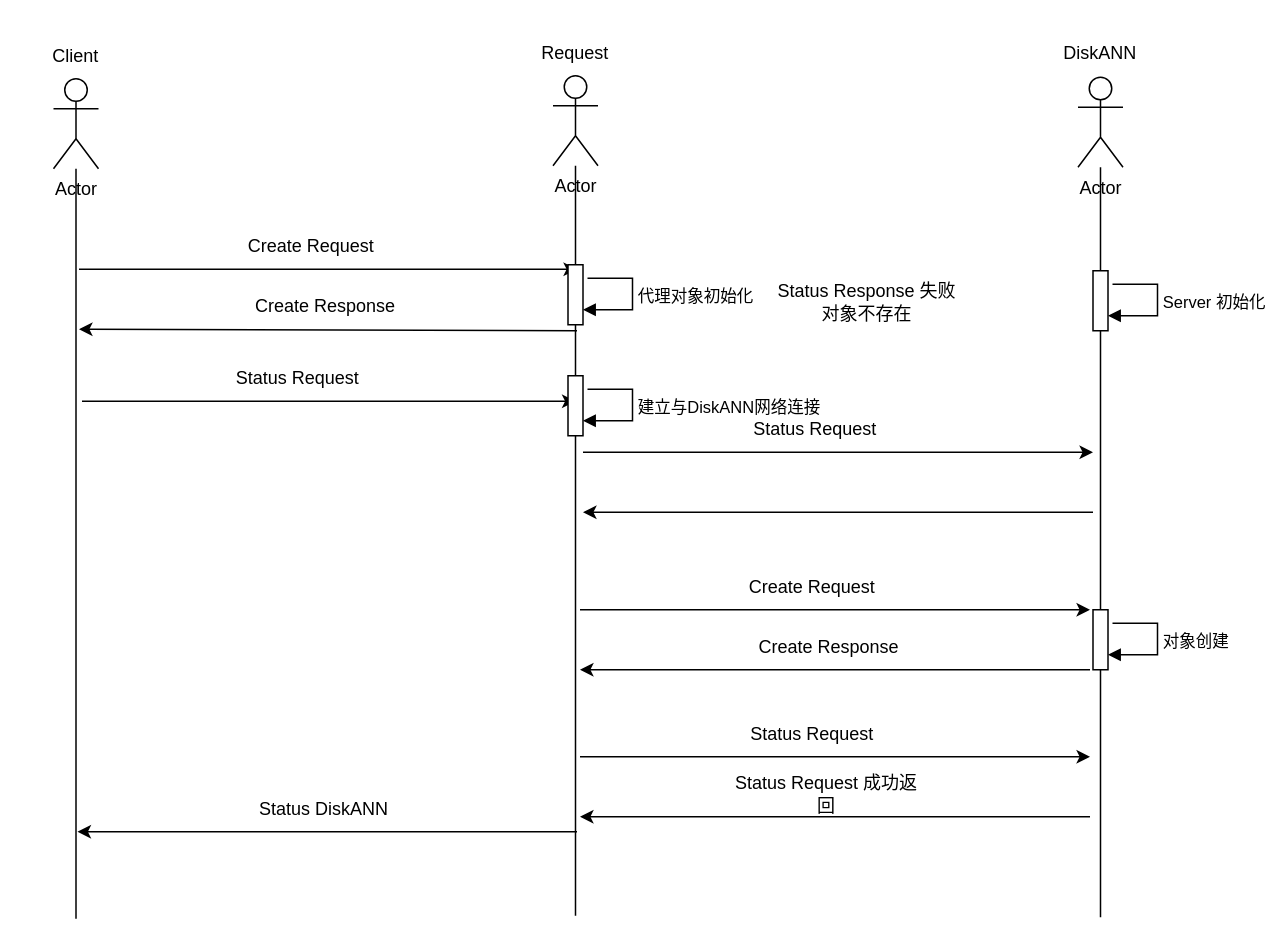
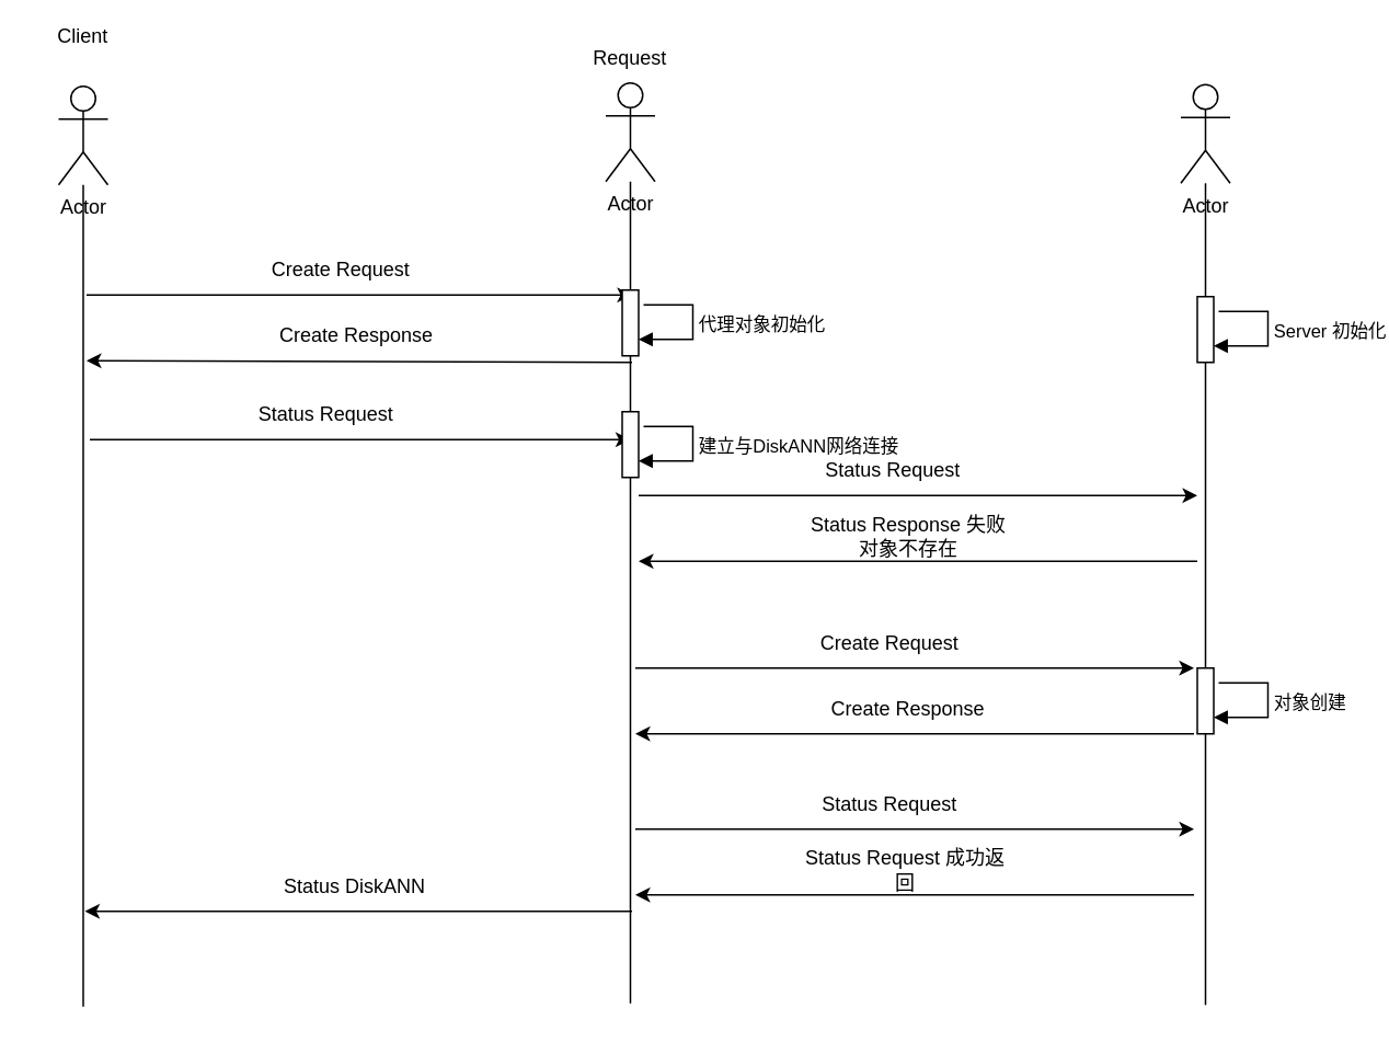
  <mxCell id="0" />
  <mxCell id="1" parent="0" />
  <mxCell id="2" value="Actor" style="shape=umlActor;verticalLabelPosition=bottom;verticalAlign=top;html=1;outlineConnect=0;" parent="1" vertex="1"><mxGeometry x="368" y="50" width="30" height="60" as="geometry" /></mxCell>
  <mxCell id="3" value="" style="endArrow=none;html=1;" parent="1" edge="1"><mxGeometry width="50" height="50" relative="1" as="geometry"><mxPoint x="383" y="610" as="sourcePoint" /><mxPoint x="383" y="110" as="targetPoint" /></mxGeometry></mxCell>
  <mxCell id="4" value="Actor" style="shape=umlActor;verticalLabelPosition=bottom;verticalAlign=top;html=1;outlineConnect=0;" parent="1" vertex="1"><mxGeometry x="718" y="51" width="30" height="60" as="geometry" /></mxCell>
  <mxCell id="5" value="" style="endArrow=none;html=1;" parent="1" edge="1"><mxGeometry width="50" height="50" relative="1" as="geometry"><mxPoint x="733" y="611" as="sourcePoint" /><mxPoint x="733" y="111" as="targetPoint" /></mxGeometry></mxCell>
  <mxCell id="6" value="Request" style="text;html=1;strokeColor=none;fillColor=none;align=center;verticalAlign=middle;whiteSpace=wrap;rounded=0;" parent="1" vertex="1"><mxGeometry x="353" y="20" width="60" height="30" as="geometry" /></mxCell>
- <mxCell id="7" value="DiskANN" style="text;html=1;strokeColor=none;fillColor=none;align=center;verticalAlign=middle;whiteSpace=wrap;rounded=0;" parent="1" vertex="1"><mxGeometry x="703" y="20" width="60" height="30" as="geometry" /></mxCell>
  <mxCell id="8" value="" style="endArrow=classic;html=1;" parent="1" edge="1"><mxGeometry width="50" height="50" relative="1" as="geometry"><mxPoint x="388" y="301" as="sourcePoint" /><mxPoint x="728" y="301" as="targetPoint" /></mxGeometry></mxCell>
  <mxCell id="9" value="Status Request" style="text;html=1;strokeColor=none;fillColor=none;align=center;verticalAlign=middle;whiteSpace=wrap;rounded=0;" parent="1" vertex="1"><mxGeometry x="488" y="271" width="110" height="30" as="geometry" /></mxCell>
  <mxCell id="10" value="" style="endArrow=classic;html=1;" parent="1" edge="1"><mxGeometry width="50" height="50" relative="1" as="geometry"><mxPoint x="728" y="341" as="sourcePoint" /><mxPoint x="388" y="341" as="targetPoint" /></mxGeometry></mxCell>
- <mxCell id="11" value="Status Response 失败对象不存在" style="text;html=1;strokeColor=none;fillColor=none;align=center;verticalAlign=middle;whiteSpace=wrap;rounded=0;" parent="1" vertex="1"><mxGeometry x="512" y="186" width="131" height="30" as="geometry" /></mxCell>
+ <mxCell id="11" value="Status Response 失败对象不存在" style="text;html=1;strokeColor=none;fillColor=none;align=center;verticalAlign=middle;whiteSpace=wrap;rounded=0;" parent="1" vertex="1"><mxGeometry x="487" y="311" width="131" height="30" as="geometry" /></mxCell>
  <mxCell id="12" value="" style="endArrow=classic;html=1;" parent="1" edge="1"><mxGeometry width="50" height="50" relative="1" as="geometry"><mxPoint x="386" y="406" as="sourcePoint" /><mxPoint x="726" y="406" as="targetPoint" /></mxGeometry></mxCell>
  <mxCell id="13" value="Create Request" style="text;html=1;strokeColor=none;fillColor=none;align=center;verticalAlign=middle;whiteSpace=wrap;rounded=0;" parent="1" vertex="1"><mxGeometry x="486" y="376" width="110" height="30" as="geometry" /></mxCell>
  <mxCell id="14" value="" style="endArrow=classic;html=1;" parent="1" edge="1"><mxGeometry width="50" height="50" relative="1" as="geometry"><mxPoint x="726" y="446" as="sourcePoint" /><mxPoint x="386" y="446" as="targetPoint" /></mxGeometry></mxCell>
  <mxCell id="15" value="&amp;nbsp;Create Response" style="text;html=1;strokeColor=none;fillColor=none;align=center;verticalAlign=middle;whiteSpace=wrap;rounded=0;" parent="1" vertex="1"><mxGeometry x="485" y="416" width="131" height="30" as="geometry" /></mxCell>
  <mxCell id="16" value="" style="endArrow=classic;html=1;" parent="1" edge="1"><mxGeometry width="50" height="50" relative="1" as="geometry"><mxPoint x="386" y="504" as="sourcePoint" /><mxPoint x="726" y="504" as="targetPoint" /></mxGeometry></mxCell>
  <mxCell id="17" value="Status Request" style="text;html=1;strokeColor=none;fillColor=none;align=center;verticalAlign=middle;whiteSpace=wrap;rounded=0;" parent="1" vertex="1"><mxGeometry x="486" y="474" width="110" height="30" as="geometry" /></mxCell>
  <mxCell id="18" value="" style="endArrow=classic;html=1;" parent="1" edge="1"><mxGeometry width="50" height="50" relative="1" as="geometry"><mxPoint x="726" y="544" as="sourcePoint" /><mxPoint x="386" y="544" as="targetPoint" /></mxGeometry></mxCell>
  <mxCell id="19" value="Status Request 成功返回" style="text;html=1;strokeColor=none;fillColor=none;align=center;verticalAlign=middle;whiteSpace=wrap;rounded=0;" parent="1" vertex="1"><mxGeometry x="485" y="514" width="131" height="30" as="geometry" /></mxCell>
  <mxCell id="20" value="" style="html=1;points=[];perimeter=orthogonalPerimeter;" vertex="1" parent="1"><mxGeometry x="728" y="180" width="10" height="40" as="geometry" /></mxCell>
  <mxCell id="21" value="Server 初始化" style="edgeStyle=orthogonalEdgeStyle;html=1;align=left;spacingLeft=2;endArrow=block;rounded=0;entryX=1;entryY=0.75;entryDx=0;entryDy=0;entryPerimeter=0;" edge="1" target="20" parent="1"><mxGeometry relative="1" as="geometry"><mxPoint x="741" y="189" as="sourcePoint" /><Array as="points"><mxPoint x="771" y="189" /><mxPoint x="771" y="210" /></Array><mxPoint x="746" y="209" as="targetPoint" /></mxGeometry></mxCell>
  <mxCell id="22" value="Actor" style="shape=umlActor;verticalLabelPosition=bottom;verticalAlign=top;html=1;outlineConnect=0;" vertex="1" parent="1"><mxGeometry x="35" y="52" width="30" height="60" as="geometry" /></mxCell>
  <mxCell id="23" value="" style="endArrow=none;html=1;" edge="1" parent="1"><mxGeometry width="50" height="50" relative="1" as="geometry"><mxPoint x="50" y="612" as="sourcePoint" /><mxPoint x="50" y="112" as="targetPoint" /></mxGeometry></mxCell>
- <mxCell id="24" value="Client" style="text;html=1;strokeColor=none;fillColor=none;align=center;verticalAlign=middle;whiteSpace=wrap;rounded=0;" vertex="1" parent="1"><mxGeometry x="20" y="22" width="60" height="30" as="geometry" /></mxCell>
+ <mxCell id="24" value="Client" style="text;html=1;strokeColor=none;fillColor=none;align=center;verticalAlign=middle;whiteSpace=wrap;rounded=0;" vertex="1" parent="1"><mxGeometry x="20" y="7" width="60" height="30" as="geometry" /></mxCell>
  <mxCell id="25" value="" style="endArrow=classic;html=1;" edge="1" parent="1"><mxGeometry width="50" height="50" relative="1" as="geometry"><mxPoint x="52" y="179" as="sourcePoint" /><mxPoint x="384" y="179" as="targetPoint" /></mxGeometry></mxCell>
  <mxCell id="26" value="Create Request" style="text;html=1;strokeColor=none;fillColor=none;align=center;verticalAlign=middle;whiteSpace=wrap;rounded=0;" vertex="1" parent="1"><mxGeometry x="152" y="149" width="110" height="30" as="geometry" /></mxCell>
  <mxCell id="27" value="" style="endArrow=classic;html=1;" edge="1" parent="1"><mxGeometry width="50" height="50" relative="1" as="geometry"><mxPoint x="384" y="220" as="sourcePoint" /><mxPoint x="52" y="219" as="targetPoint" /></mxGeometry></mxCell>
  <mxCell id="28" value="Create Response" style="text;html=1;strokeColor=none;fillColor=none;align=center;verticalAlign=middle;whiteSpace=wrap;rounded=0;" vertex="1" parent="1"><mxGeometry x="151" y="189" width="131" height="30" as="geometry" /></mxCell>
  <mxCell id="29" value="" style="html=1;points=[];perimeter=orthogonalPerimeter;" vertex="1" parent="1"><mxGeometry x="378" y="176" width="10" height="40" as="geometry" /></mxCell>
  <mxCell id="30" value="代理对象初始化" style="edgeStyle=orthogonalEdgeStyle;html=1;align=left;spacingLeft=2;endArrow=block;rounded=0;entryX=1;entryY=0.75;entryDx=0;entryDy=0;entryPerimeter=0;" edge="1" parent="1" target="29"><mxGeometry relative="1" as="geometry"><mxPoint x="391" y="185" as="sourcePoint" /><Array as="points"><mxPoint x="421" y="185" /><mxPoint x="421" y="206" /></Array><mxPoint x="396" y="205" as="targetPoint" /></mxGeometry></mxCell>
  <mxCell id="31" value="" style="endArrow=classic;html=1;" edge="1" parent="1"><mxGeometry width="50" height="50" relative="1" as="geometry"><mxPoint x="54" y="267" as="sourcePoint" /><mxPoint x="383" y="267" as="targetPoint" /></mxGeometry></mxCell>
  <mxCell id="32" value="Status Request" style="text;html=1;strokeColor=none;fillColor=none;align=center;verticalAlign=middle;whiteSpace=wrap;rounded=0;" vertex="1" parent="1"><mxGeometry x="143" y="237" width="110" height="30" as="geometry" /></mxCell>
  <mxCell id="33" value="" style="html=1;points=[];perimeter=orthogonalPerimeter;" vertex="1" parent="1"><mxGeometry x="378" y="250" width="10" height="40" as="geometry" /></mxCell>
  <mxCell id="34" value="建立与DiskANN网络连接" style="edgeStyle=orthogonalEdgeStyle;html=1;align=left;spacingLeft=2;endArrow=block;rounded=0;entryX=1;entryY=0.75;entryDx=0;entryDy=0;entryPerimeter=0;" edge="1" parent="1" target="33"><mxGeometry relative="1" as="geometry"><mxPoint x="391" y="259" as="sourcePoint" /><Array as="points"><mxPoint x="421" y="259" /><mxPoint x="421" y="280" /></Array><mxPoint x="396" y="279" as="targetPoint" /></mxGeometry></mxCell>
  <mxCell id="35" value="" style="endArrow=classic;html=1;" edge="1" parent="1"><mxGeometry width="50" height="50" relative="1" as="geometry"><mxPoint x="384" y="554" as="sourcePoint" /><mxPoint x="51" y="554" as="targetPoint" /></mxGeometry></mxCell>
  <mxCell id="36" value="Status DiskANN" style="text;html=1;strokeColor=none;fillColor=none;align=center;verticalAlign=middle;whiteSpace=wrap;rounded=0;" vertex="1" parent="1"><mxGeometry x="150" y="524" width="131" height="30" as="geometry" /></mxCell>
  <mxCell id="37" value="" style="html=1;points=[];perimeter=orthogonalPerimeter;" vertex="1" parent="1"><mxGeometry x="728" y="406" width="10" height="40" as="geometry" /></mxCell>
  <mxCell id="38" value="对象创建" style="edgeStyle=orthogonalEdgeStyle;html=1;align=left;spacingLeft=2;endArrow=block;rounded=0;entryX=1;entryY=0.75;entryDx=0;entryDy=0;entryPerimeter=0;" edge="1" parent="1" target="37"><mxGeometry relative="1" as="geometry"><mxPoint x="741" y="415" as="sourcePoint" /><Array as="points"><mxPoint x="771" y="415" /><mxPoint x="771" y="436" /></Array><mxPoint x="746" y="435" as="targetPoint" /></mxGeometry></mxCell>
